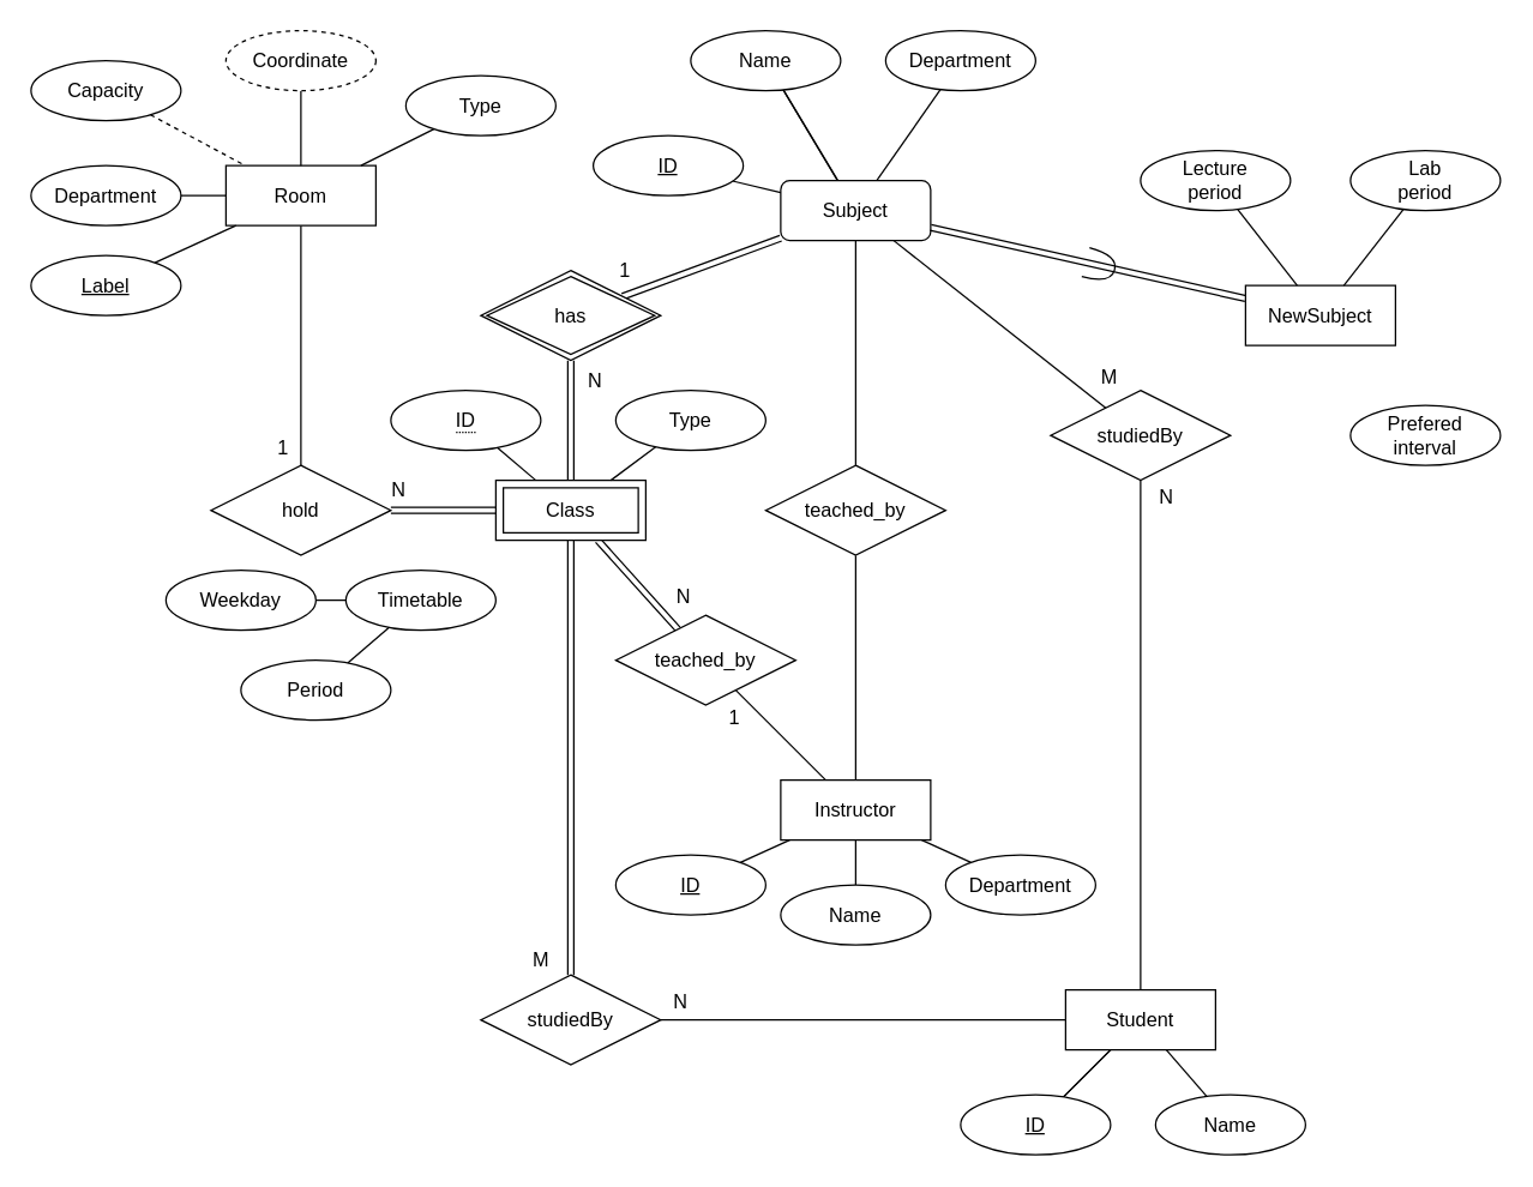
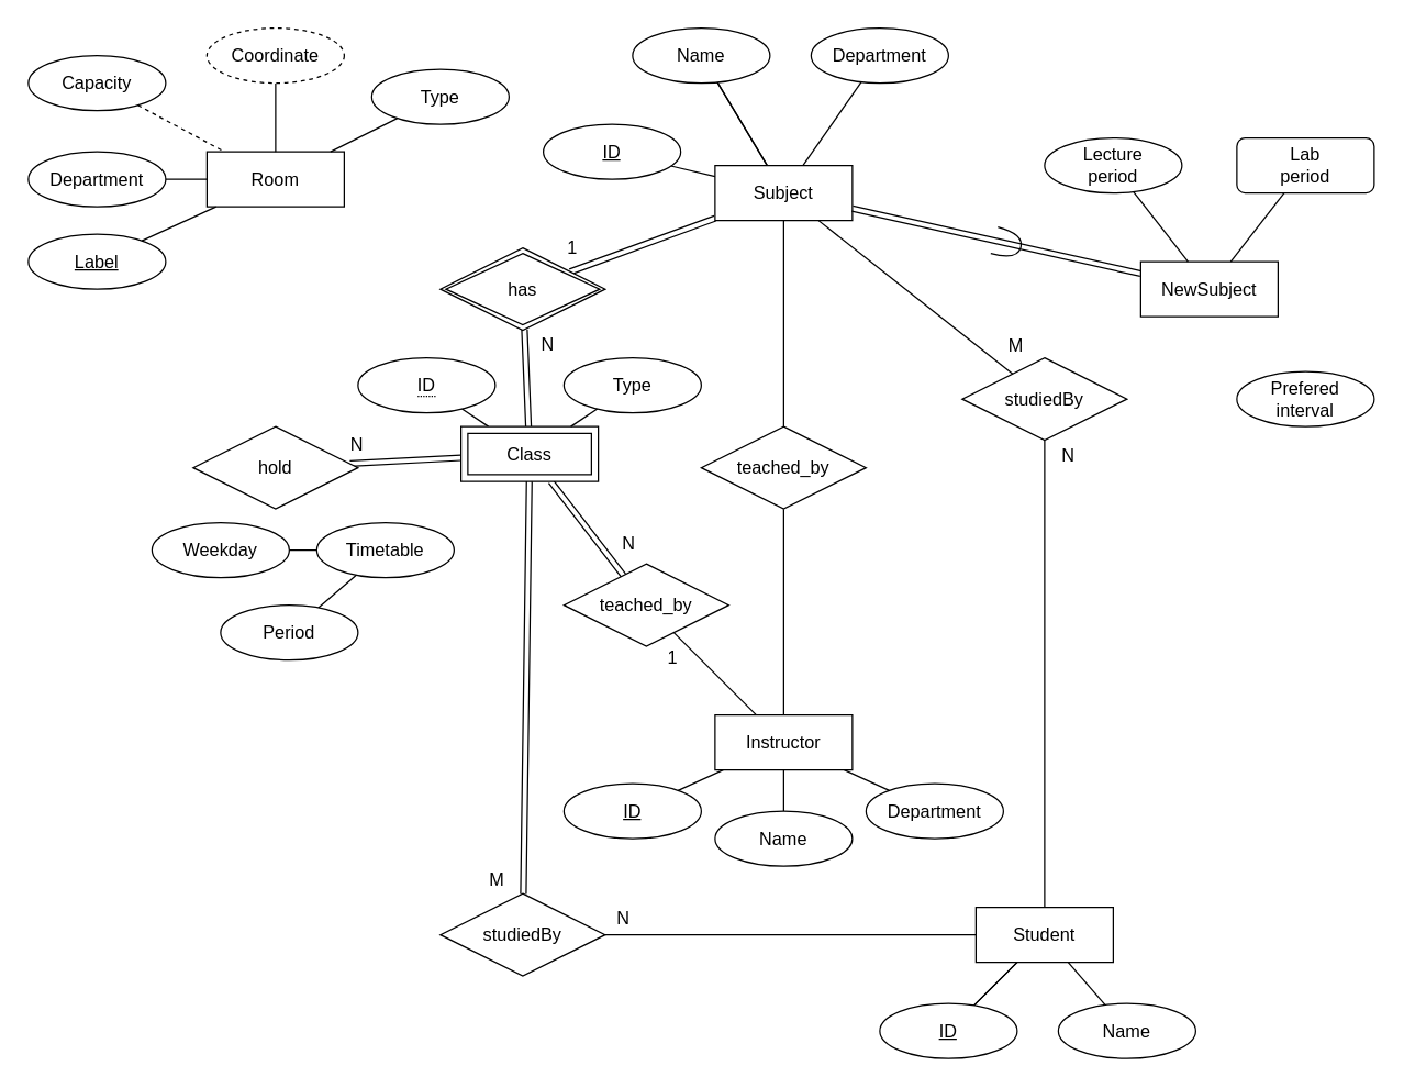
  <mxCell id="0" />
  <mxCell id="1" parent="0" />
  <mxCell id="2" value="N" style="edgeStyle=none;html=1;endArrow=none;endFill=0;shape=link;fontSize=13;" parent="1" source="40" target="38" edge="1"><mxGeometry x="-0.675" y="16" relative="1" as="geometry"><mxPoint as="offset" /></mxGeometry></mxCell>
- <mxCell id="3" value="1" style="edgeStyle=none;html=1;endArrow=none;endFill=0;fontSize=13;" parent="1" source="4" target="51" edge="1"><mxGeometry x="0.85" y="-12" relative="1" as="geometry"><mxPoint as="offset" /></mxGeometry></mxCell>
  <mxCell id="4" value="Room" style="whiteSpace=wrap;html=1;align=center;fontSize=13;" parent="1" vertex="1"><mxGeometry x="150" y="110" width="100" height="40" as="geometry" /></mxCell>
  <mxCell id="5" style="edgeStyle=none;html=1;endArrow=none;endFill=0;fontSize=13;" parent="1" source="6" target="4" edge="1"><mxGeometry relative="1" as="geometry" /></mxCell>
  <mxCell id="6" value="Label" style="ellipse;whiteSpace=wrap;html=1;align=center;fontStyle=4;fontSize=13;" parent="1" vertex="1"><mxGeometry y="170" width="100" height="40" as="geometry" x="20" /></mxCell>
  <mxCell id="7" style="edgeStyle=none;html=1;endArrow=none;endFill=0;fontSize=13;" parent="1" source="8" target="4" edge="1"><mxGeometry relative="1" as="geometry" /></mxCell>
  <mxCell id="8" value="&lt;span style=&quot;font-size: 13px;&quot;&gt;Coordinate&lt;/span&gt;" style="ellipse;whiteSpace=wrap;html=1;align=center;dashed=1;fontFamily=Helvetica;fontSize=13;fontColor=rgb(0, 0, 0);strokeColor=rgb(0, 0, 0);fillColor=rgb(255, 255, 255);fontStyle=0" parent="1" vertex="1"><mxGeometry x="150" width="100" height="40" as="geometry" y="20" /></mxCell>
  <mxCell id="9" style="edgeStyle=none;html=1;endArrow=none;endFill=0;fontSize=13;" parent="1" source="10" target="49" edge="1"><mxGeometry relative="1" as="geometry" /></mxCell>
  <mxCell id="10" value="Instructor" style="whiteSpace=wrap;html=1;align=center;fontSize=13;" parent="1" vertex="1"><mxGeometry x="520" y="520" width="100" height="40" as="geometry" /></mxCell>
  <mxCell id="11" value="1" style="edgeStyle=none;html=1;endArrow=none;endFill=0;shape=link;fontSize=13;" parent="1" source="13" target="40" edge="1"><mxGeometry x="0.869" y="-16" relative="1" as="geometry"><mxPoint as="offset" /></mxGeometry></mxCell>
  <mxCell id="12" value="M" style="edgeStyle=none;html=1;endArrow=none;endFill=0;fontSize=13;" parent="1" source="13" target="59" edge="1"><mxGeometry x="0.88" y="17" relative="1" as="geometry"><mxPoint as="offset" /></mxGeometry></mxCell>
- <mxCell id="13" value="Subject" style="whiteSpace=wrap;html=1;align=center;fontSize=13;rounded=1;" parent="1" vertex="1"><mxGeometry x="520" y="120" width="100" height="40" as="geometry" /></mxCell>
+ <mxCell id="13" value="Subject" style="whiteSpace=wrap;html=1;align=center;fontSize=13;" parent="1" vertex="1"><mxGeometry x="520" y="120" width="100" height="40" as="geometry" /></mxCell>
  <mxCell id="14" value="N" style="edgeStyle=none;html=1;endArrow=none;endFill=0;fontSize=13;" parent="1" source="15" target="55" edge="1"><mxGeometry x="0.904" y="-12" relative="1" as="geometry"><mxPoint as="offset" /></mxGeometry></mxCell>
  <mxCell id="15" value="Student" style="whiteSpace=wrap;html=1;align=center;fontSize=13;" parent="1" vertex="1"><mxGeometry x="710" y="660" width="100" height="40" as="geometry" /></mxCell>
  <mxCell id="16" style="edgeStyle=none;html=1;endArrow=none;endFill=0;startArrow=none;fontSize=13;" parent="1" source="23" target="13" edge="1"><mxGeometry relative="1" as="geometry" /></mxCell>
  <mxCell id="17" value="ID" style="ellipse;whiteSpace=wrap;html=1;align=center;fontStyle=4;fontSize=13;" parent="1" vertex="1"><mxGeometry x="395" y="90" width="100" height="40" as="geometry" /></mxCell>
  <mxCell id="18" style="edgeStyle=none;html=1;endArrow=none;endFill=0;fontSize=13;" parent="1" source="23" target="13" edge="1"><mxGeometry relative="1" as="geometry" /></mxCell>
  <mxCell id="19" style="edgeStyle=none;html=1;endArrow=none;endFill=0;fontSize=13;" parent="1" source="20" target="13" edge="1"><mxGeometry relative="1" as="geometry"><mxPoint x="730" y="140" as="sourcePoint" /></mxGeometry></mxCell>
  <mxCell id="20" value="Department" style="ellipse;whiteSpace=wrap;html=1;align=center;fontSize=13;" parent="1" vertex="1"><mxGeometry x="590" width="100" height="40" as="geometry" y="20" /></mxCell>
  <mxCell id="21" style="edgeStyle=none;html=1;endArrow=none;endFill=0;fontSize=13;" parent="1" source="22" target="10" edge="1"><mxGeometry relative="1" as="geometry" /></mxCell>
  <mxCell id="22" value="ID" style="ellipse;whiteSpace=wrap;html=1;align=center;fontStyle=4;fontSize=13;" parent="1" vertex="1"><mxGeometry x="410" y="570" width="100" height="40" as="geometry" /></mxCell>
  <mxCell id="23" value="Name" style="ellipse;whiteSpace=wrap;html=1;align=center;fontSize=13;" parent="1" vertex="1"><mxGeometry x="460" width="100" height="40" as="geometry" y="20" /></mxCell>
  <mxCell id="24" value="" style="edgeStyle=none;html=1;endArrow=none;endFill=0;fontSize=13;" parent="1" source="17" target="13" edge="1"><mxGeometry relative="1" as="geometry"><mxPoint x="570" y="50" as="sourcePoint" /><mxPoint x="570" y="120" as="targetPoint" /></mxGeometry></mxCell>
  <mxCell id="25" style="edgeStyle=none;html=1;endArrow=none;endFill=0;fontSize=13;" parent="1" source="26" target="10" edge="1"><mxGeometry relative="1" as="geometry" /></mxCell>
  <mxCell id="26" value="Name" style="ellipse;whiteSpace=wrap;html=1;align=center;fontSize=13;" parent="1" vertex="1"><mxGeometry x="520" y="590" width="100" height="40" as="geometry" /></mxCell>
  <mxCell id="27" style="edgeStyle=none;html=1;endArrow=none;endFill=0;startArrow=none;fontSize=13;" parent="1" source="56" target="15" edge="1"><mxGeometry relative="1" as="geometry" /></mxCell>
  <mxCell id="28" value="Name" style="ellipse;whiteSpace=wrap;html=1;align=center;fontSize=13;" parent="1" vertex="1"><mxGeometry x="770" y="730" width="100" height="40" as="geometry" /></mxCell>
  <mxCell id="29" style="edgeStyle=none;html=1;endArrow=none;endFill=0;fontSize=13;" parent="1" source="56" target="15" edge="1"><mxGeometry relative="1" as="geometry" /></mxCell>
  <mxCell id="30" style="edgeStyle=none;html=1;endArrow=none;endFill=0;fontSize=13;dashed=1;" parent="1" source="31" target="4" edge="1"><mxGeometry relative="1" as="geometry" /></mxCell>
  <mxCell id="31" value="Capacity" style="ellipse;whiteSpace=wrap;html=1;align=center;fontSize=13;" parent="1" vertex="1"><mxGeometry y="40" width="100" height="40" as="geometry" x="20" /></mxCell>
  <mxCell id="32" style="edgeStyle=none;html=1;endArrow=none;endFill=0;fontSize=13;" parent="1" source="33" target="4" edge="1"><mxGeometry relative="1" as="geometry" /></mxCell>
  <mxCell id="33" value="Type" style="ellipse;whiteSpace=wrap;html=1;align=center;fontSize=13;" parent="1" vertex="1"><mxGeometry x="270" y="50" width="100" height="40" as="geometry" /></mxCell>
  <mxCell id="34" style="edgeStyle=none;html=1;endArrow=none;endFill=0;fontSize=13;" parent="1" source="35" target="4" edge="1"><mxGeometry relative="1" as="geometry" /></mxCell>
  <mxCell id="35" value="Department" style="ellipse;whiteSpace=wrap;html=1;align=center;fontSize=13;" parent="1" vertex="1"><mxGeometry y="110" width="100" height="40" as="geometry" x="20" /></mxCell>
  <mxCell id="36" style="edgeStyle=none;html=1;endArrow=none;endFill=0;fontSize=13;" parent="1" source="39" target="38" edge="1"><mxGeometry relative="1" as="geometry"><mxPoint x="1120.856" y="466.314" as="sourcePoint" /></mxGeometry></mxCell>
  <mxCell id="37" value="N" style="edgeStyle=none;html=1;endArrow=none;endFill=0;shape=link;fontSize=13;" parent="1" source="38" target="53" edge="1"><mxGeometry x="0.645" y="18" relative="1" as="geometry"><mxPoint x="-1" as="offset" /></mxGeometry></mxCell>
- <mxCell id="38" value="Class" style="shape=ext;margin=3;double=1;whiteSpace=wrap;html=1;align=center;fontFamily=Helvetica;fontSize=13;fontColor=rgb(0, 0, 0);strokeColor=rgb(0, 0, 0);fillColor=rgb(255, 255, 255);" parent="1" vertex="1"><mxGeometry x="330" y="320" width="100" height="40" as="geometry" /></mxCell>
+ <mxCell id="38" value="Class" style="shape=ext;margin=3;double=1;whiteSpace=wrap;html=1;align=center;fontFamily=Helvetica;fontSize=13;fontColor=rgb(0, 0, 0);strokeColor=rgb(0, 0, 0);fillColor=rgb(255, 255, 255);" parent="1" vertex="1"><mxGeometry x="335" y="310" width="100" height="40" as="geometry" /></mxCell>
  <mxCell id="39" value="&lt;span style=&quot;border-bottom: 1px dotted; font-size: 13px;&quot;&gt;ID&lt;/span&gt;" style="ellipse;whiteSpace=wrap;html=1;align=center;fontSize=13;" parent="1" vertex="1"><mxGeometry x="260" y="260" width="100" height="40" as="geometry" /></mxCell>
  <mxCell id="40" value="has" style="shape=rhombus;double=1;perimeter=rhombusPerimeter;whiteSpace=wrap;html=1;align=center;fontSize=13;" parent="1" vertex="1"><mxGeometry x="320" y="180" width="120" height="60" as="geometry" /></mxCell>
  <mxCell id="41" style="edgeStyle=none;html=1;endArrow=none;endFill=0;fontSize=13;" parent="1" source="42" target="38" edge="1"><mxGeometry relative="1" as="geometry" /></mxCell>
  <mxCell id="42" value="Type" style="ellipse;whiteSpace=wrap;html=1;align=center;fontFamily=Helvetica;fontSize=13;fontColor=rgb(0, 0, 0);strokeColor=rgb(0, 0, 0);fillColor=rgb(255, 255, 255);" parent="1" vertex="1"><mxGeometry x="410" y="260" width="100" height="40" as="geometry" /></mxCell>
  <mxCell id="43" value="Timetable" style="ellipse;whiteSpace=wrap;html=1;align=center;fontFamily=Helvetica;fontSize=13;fontColor=rgb(0, 0, 0);strokeColor=rgb(0, 0, 0);fillColor=rgb(255, 255, 255);" parent="1" vertex="1"><mxGeometry x="230" y="380" width="100" height="40" as="geometry" /></mxCell>
  <mxCell id="44" style="edgeStyle=none;html=1;endArrow=none;endFill=0;fontSize=13;" parent="1" source="45" target="43" edge="1"><mxGeometry relative="1" as="geometry" /></mxCell>
  <mxCell id="45" value="Period" style="ellipse;whiteSpace=wrap;html=1;align=center;fontFamily=Helvetica;fontSize=13;fontColor=rgb(0, 0, 0);strokeColor=rgb(0, 0, 0);fillColor=rgb(255, 255, 255);" parent="1" vertex="1"><mxGeometry x="160" y="440" width="100" height="40" as="geometry" /></mxCell>
  <mxCell id="46" style="edgeStyle=none;html=1;endArrow=none;endFill=0;fontSize=13;" parent="1" source="47" target="43" edge="1"><mxGeometry relative="1" as="geometry" /></mxCell>
  <mxCell id="47" value="Weekday" style="ellipse;whiteSpace=wrap;html=1;align=center;fontFamily=Helvetica;fontSize=13;fontColor=rgb(0, 0, 0);strokeColor=rgb(0, 0, 0);fillColor=rgb(255, 255, 255);" parent="1" vertex="1"><mxGeometry x="110" y="380" width="100" height="40" as="geometry" /></mxCell>
  <mxCell id="48" style="edgeStyle=none;html=1;endArrow=none;endFill=0;fontSize=13;" parent="1" source="49" target="13" edge="1"><mxGeometry relative="1" as="geometry" /></mxCell>
  <mxCell id="49" value="teached_by" style="shape=rhombus;perimeter=rhombusPerimeter;whiteSpace=wrap;html=1;align=center;fontSize=13;" parent="1" vertex="1"><mxGeometry x="510" y="310" width="120" height="60" as="geometry" /></mxCell>
  <mxCell id="50" value="N" style="edgeStyle=none;html=1;endArrow=none;endFill=0;shape=link;fontSize=13;" parent="1" source="51" target="38" edge="1"><mxGeometry x="-0.857" y="14" relative="1" as="geometry"><mxPoint as="offset" /></mxGeometry></mxCell>
  <mxCell id="51" value="hold" style="shape=rhombus;perimeter=rhombusPerimeter;whiteSpace=wrap;html=1;align=center;fontSize=13;" parent="1" vertex="1"><mxGeometry x="140" y="310" width="120" height="60" as="geometry" /></mxCell>
  <mxCell id="52" value="1" style="edgeStyle=none;html=1;endArrow=none;endFill=0;fontSize=13;" parent="1" source="53" target="10" edge="1"><mxGeometry x="-0.717" y="-13" relative="1" as="geometry"><mxPoint as="offset" /></mxGeometry></mxCell>
  <mxCell id="53" value="teached_by" style="shape=rhombus;perimeter=rhombusPerimeter;whiteSpace=wrap;html=1;align=center;fontSize=13;" parent="1" vertex="1"><mxGeometry x="410" y="410" width="120" height="60" as="geometry" /></mxCell>
  <mxCell id="54" value="M" style="edgeStyle=none;html=1;endArrow=none;endFill=0;shape=link;fontSize=13;" parent="1" source="55" target="38" edge="1"><mxGeometry x="-0.931" y="20" relative="1" as="geometry"><mxPoint as="offset" /></mxGeometry></mxCell>
  <mxCell id="55" value="studiedBy" style="shape=rhombus;perimeter=rhombusPerimeter;whiteSpace=wrap;html=1;align=center;fontSize=13;" parent="1" vertex="1"><mxGeometry x="320" y="650" width="120" height="60" as="geometry" /></mxCell>
  <mxCell id="56" value="ID" style="ellipse;whiteSpace=wrap;html=1;align=center;fontStyle=4;fontSize=13;" parent="1" vertex="1"><mxGeometry x="640" y="730" width="100" height="40" as="geometry" /></mxCell>
  <mxCell id="57" value="" style="edgeStyle=none;html=1;endArrow=none;endFill=0;fontSize=13;" parent="1" source="28" target="15" edge="1"><mxGeometry relative="1" as="geometry"><mxPoint x="300" y="680" as="sourcePoint" /><mxPoint x="750" y="680" as="targetPoint" /></mxGeometry></mxCell>
  <mxCell id="58" value="N" style="edgeStyle=none;html=1;endArrow=none;endFill=0;fontSize=13;" parent="1" source="59" target="15" edge="1"><mxGeometry x="-0.938" y="17" relative="1" as="geometry"><mxPoint as="offset" /></mxGeometry></mxCell>
  <mxCell id="59" value="studiedBy" style="shape=rhombus;perimeter=rhombusPerimeter;whiteSpace=wrap;html=1;align=center;fontSize=13;" parent="1" vertex="1"><mxGeometry x="700" y="260" width="120" height="60" as="geometry" /></mxCell>
  <mxCell id="60" style="edgeStyle=none;html=1;endArrow=none;endFill=0;fontSize=13;" parent="1" source="61" target="10" edge="1"><mxGeometry relative="1" as="geometry" /></mxCell>
  <mxCell id="61" value="Department" style="ellipse;whiteSpace=wrap;html=1;align=center;fontSize=13;" parent="1" vertex="1"><mxGeometry x="630" y="570" width="100" height="40" as="geometry" /></mxCell>
  <mxCell id="62" value="Prefered&lt;br&gt;interval" style="ellipse;whiteSpace=wrap;html=1;align=center;fontSize=13;" parent="1" vertex="1"><mxGeometry x="900" y="270" width="100" height="40" as="geometry" /></mxCell>
  <mxCell id="63" style="edgeStyle=none;html=1;startArrow=none;startFill=0;endArrow=none;endFill=0;shape=link;" edge="1" parent="1" source="64" target="13"><mxGeometry relative="1" as="geometry" /></mxCell>
  <mxCell id="64" value="NewSubject" style="whiteSpace=wrap;html=1;align=center;fontSize=13;" vertex="1" parent="1"><mxGeometry x="830" y="190" width="100" height="40" as="geometry" /></mxCell>
  <mxCell id="65" value="" style="shape=requiredInterface;html=1;verticalLabelPosition=bottom;sketch=0;rotation=15;" vertex="1" parent="1"><mxGeometry x="723" y="167" width="20" height="20" as="geometry" /></mxCell>
  <mxCell id="66" style="edgeStyle=none;html=1;startArrow=none;startFill=0;endArrow=none;endFill=0;" edge="1" parent="1" source="67" target="64"><mxGeometry relative="1" as="geometry" /></mxCell>
  <mxCell id="67" value="Lecture&lt;br&gt;period" style="ellipse;whiteSpace=wrap;html=1;align=center;fontSize=13;" vertex="1" parent="1"><mxGeometry x="760" y="100" width="100" height="40" as="geometry" /></mxCell>
  <mxCell id="68" style="edgeStyle=none;html=1;startArrow=none;startFill=0;endArrow=none;endFill=0;" edge="1" parent="1" source="69" target="64"><mxGeometry relative="1" as="geometry" /></mxCell>
- <mxCell id="69" value="Lab&lt;br&gt;period" style="ellipse;whiteSpace=wrap;html=1;align=center;fontSize=13;" vertex="1" parent="1"><mxGeometry x="900" y="100" width="100" height="40" as="geometry" /></mxCell>
+ <mxCell id="69" value="Lab&lt;br&gt;period" style="whiteSpace=wrap;html=1;align=center;fontSize=13;rounded=1;" vertex="1" parent="1"><mxGeometry x="900" y="100" width="100" height="40" as="geometry" /></mxCell>
